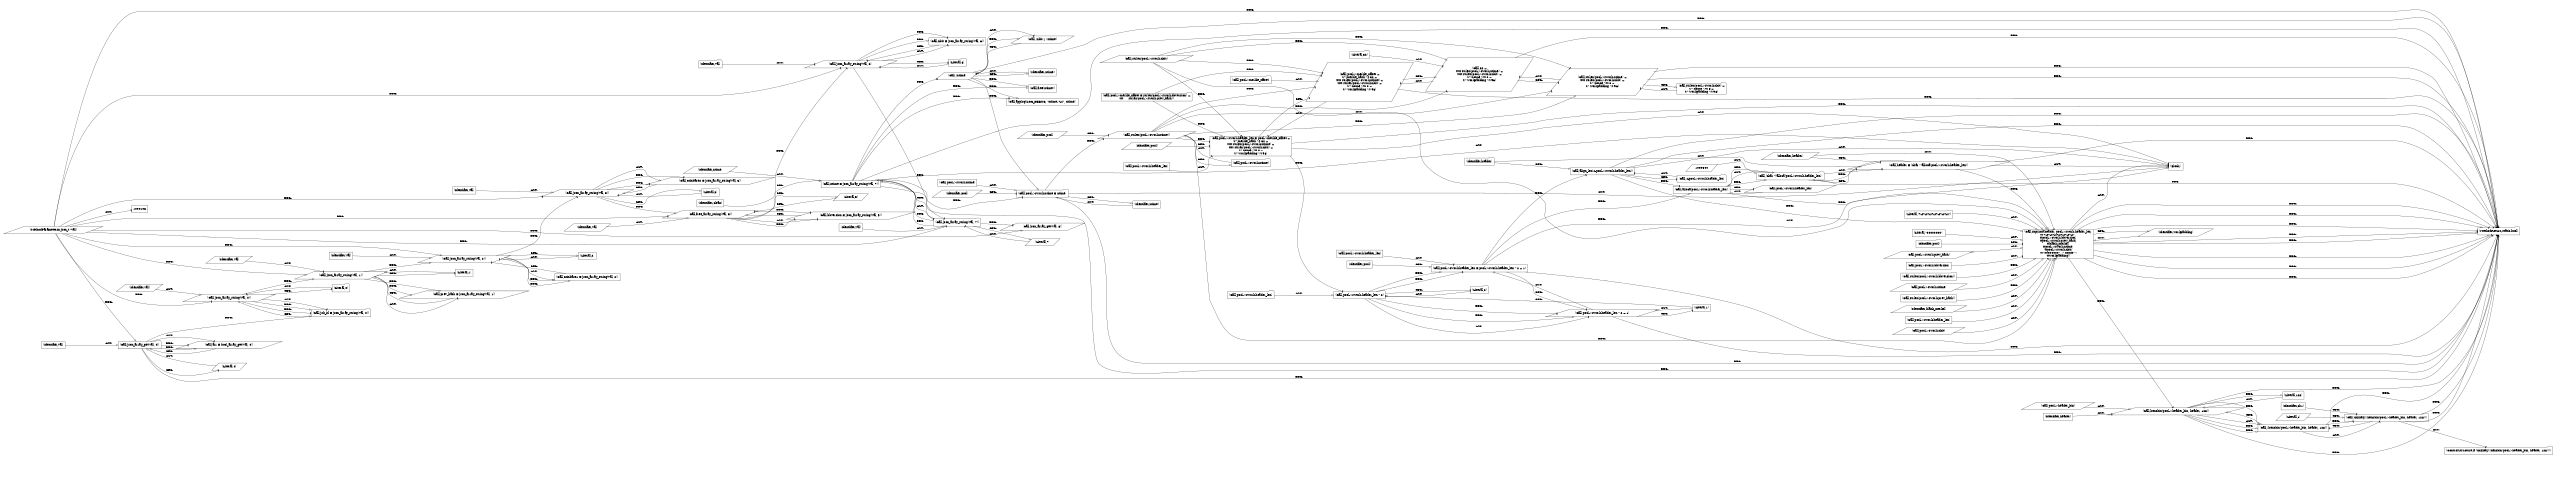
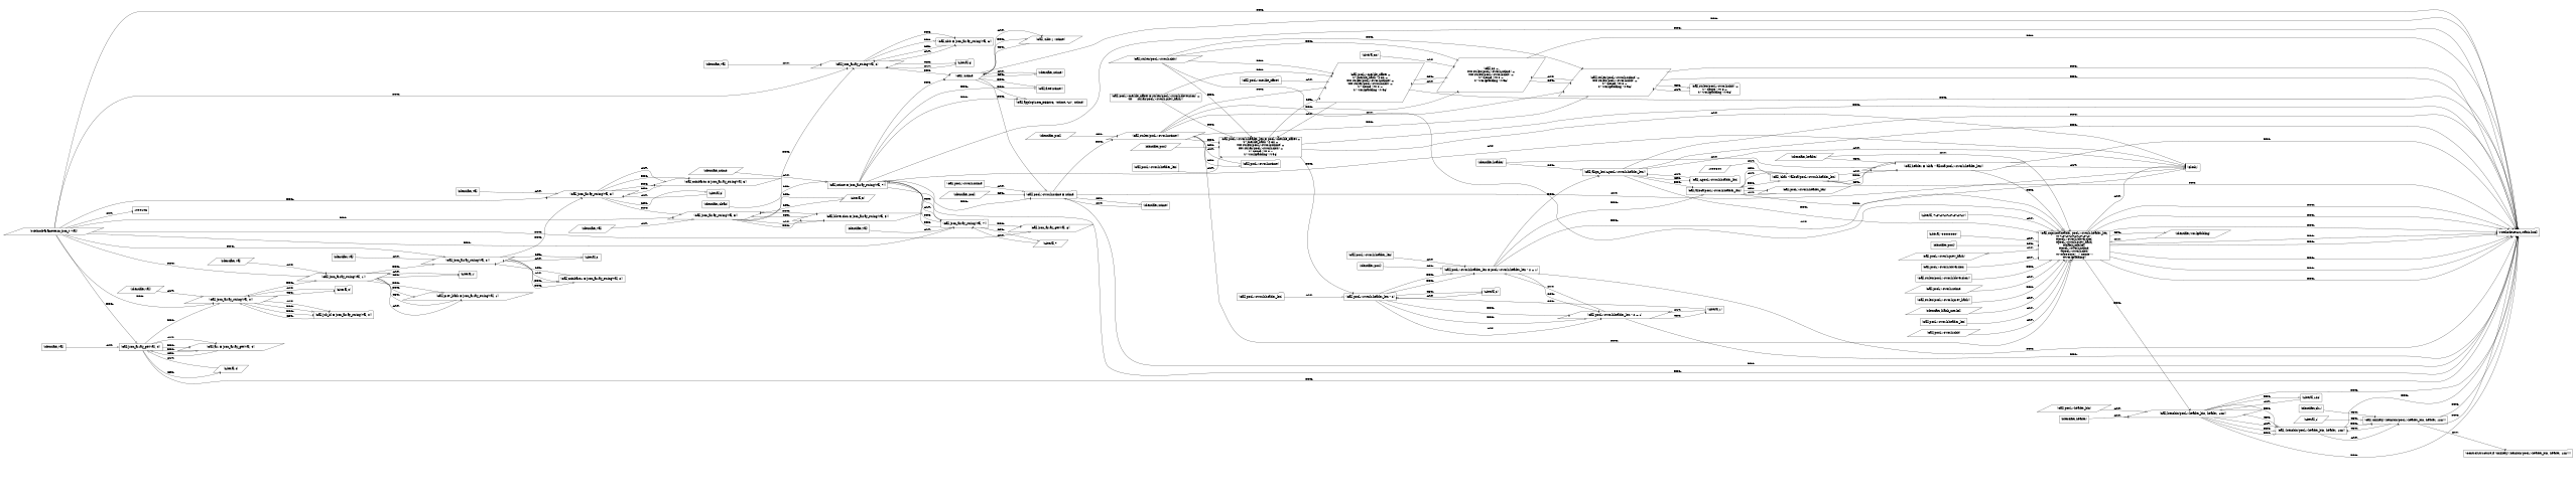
  digraph {
    rankdir=LR
    node [shape=parallelogram]
    edge [arrowhead=tee]
    n1 [label="(Call,strlen(pool->swork.ntime))"]
    n2 [label="(Call,pool->swork.header_len = pool->merkle_offset +\n\t/* merkle_hash */\t 32 +\n\t\t\t\t strlen(pool->swork.ntime) +\n\t\t\t\t strlen(pool->swork.nbit) +\n\t/* nonce */\t\t 8 +\n\t/* workpadding */\t 96)" shape=box]
    n3 [label="(Call,snprintf(header, pool->swork.header_len,\n\t\t\"%s%s%s%s%s%s%s\",\n\t\tpool->swork.bbversion,\n\t\tpool->swork.prev_hash,\n\t\tblank_merkel,\n\t\tpool->swork.ntime,\n \t\tpool->swork.nbit,\n \t\t\"00000000\", /* nonce */\n \t\tworkpadding))" shape=box]
    n4 [label="(Call,pool->merkle_offset +\n\t/* merkle_hash */\t 32 +\n\t\t\t\t strlen(pool->swork.ntime) +\n\t\t\t\t strlen(pool->swork.nbit) +\n\t/* nonce */\t\t 8 +\n\t/* workpadding */\t 96)"]
    n5 [label="(Call,32 +\n\t\t\t\t strlen(pool->swork.ntime) +\n\t\t\t\t strlen(pool->swork.nbit) +\n\t/* nonce */\t\t 8 +\n\t/* workpadding */\t 96)"]
    n6 [label="(Call,strlen(pool->swork.ntime) +\n\t\t\t\t strlen(pool->swork.nbit) +\n\t/* nonce */\t\t 8 +\n\t/* workpadding */\t 96)"]
    n7 [label="(Call,pool->swork.ntime)" shape=folder]
    n8 [label="(Block,)" shape=box]
    n9 [label="(MethodReturn,static bool)" shape=folder]
    n10 [label="(Call,pool->swork.header_len * 2)" shape=folder]
    n11 [label="(Call,hex2bin(pool->header_bin, header, 128))"]
    n12 [label="(Identifier,workpadding)"]
    n13 [label="(Call,strlen(pool->swork.nbit) +\n\t/* nonce */\t\t 8 +\n\t/* workpadding */\t 96)" shape=folder]
    n14 [label="(Call,pool->swork.ntime = ntime)" shape=folder]
    n15 [label="(Identifier,ntime)" shape=box]
    n16 [label="(Call,!ntime)"]
    n17 [label="(Call,!nbit || !ntime)"]
    n18 [label="(Call,applog(LOG_DEBUG, \"ntime: %s\", ntime))" shape=box]
    n19 [label="(Call,free(ntime))" shape=folder]
    n20 [label="(Identifier,ntime)" shape=box]
    n21 [label="(Call,ntime = json_array_string(val, 7))" shape=folder]
    n22 [label="(Call,json_array_string(val, 7))" shape=folder]
    n23 [label="(Call,json_array_get(val, 8))"]
    n24 [label="(Literal,7)"]
    n25 [label="(Call,json_array_string(val, 6))"]
    n26 [label="(Literal,6)" shape=folder]
    n27 [label="(Call,nbit = json_array_string(val, 6))" shape=box]
-   n28 [label="(Call,free_array_string(val, 5))"]
+   n28 [label="(Call,json_array_string(val, 5))"]
    n29 [label="(Literal,5)"]
    n30 [label="(Call,bbversion = json_array_string(val, 5))"]
    n31 [label="(Call,json_array_string(val, 3))"]
    n32 [label="(Literal,3)" shape=folder]
    n33 [label="(Call,coinbase2 = json_array_string(val, 3))"]
    n34 [label="(Call,json_array_string(val, 2))"]
    n35 [label="(Literal,2)" shape=box]
    n36 [label="(Call,coinbase1 = json_array_string(val, 2))" shape=box]
    n37 [label="(Call,json_array_string(val, 1))"]
    n38 [label="(Literal,1)" shape=box]
    n39 [label="(Call,prev_hash = json_array_string(val, 1))"]
    n40 [label="(Call,json_array_string(val, 0))"]
    n41 [label="(Call,job_id = json_array_string(val, 0))" shape=folder]
    n42 [label="(Literal,0)" shape=folder]
    n43 [label="(Call,json_array_get(val, 4))" shape=folder]
-   n44 [label="(Call,arr = bool_array_get(val, 4))"]
+   n44 [label="(Call,arr = json_array_get(val, 4))"]
    n45 [label="(Literal,4)"]
    n46 [label="(MethodParameterIn,json_t *val)"]
    1000106 [shape=box]
    n48 [label="(Call,pool->swork.header_len = pool->swork.header_len * 2 + 1)" shape=box]
    n49 [label="(Call,pool->swork.header_len * 2 + 1)"]
    n50 [label="(Literal,2)" shape=folder]
    n51 [label="(Call,align_len(&pool->swork.header_len))" shape=box]
    n52 [label="(Call,alloca(pool->swork.header_len))" shape=box]
    n53 [label="(Literal,1)" shape=box]
    n54 [label="(Call,&pool->swork.header_len)" shape=folder]
    n55 [label="(Call,(char *)alloca(pool->swork.header_len))" shape=folder]
    n56 [label="(Call,pool->swork.header_len)"]
    n57 [label="(Call,header = (char *)alloca(pool->swork.header_len))"]
    n58 [label="(Call,!hex2bin(pool->header_bin, header, 128))" shape=box]
    n59 [label="(Literal,128)" shape=folder]
    n60 [label="(Call,unlikely(!hex2bin(pool->header_bin, header, 128)))" shape=folder]
    n61 [label="(ControlStructure,if (unlikely(!hex2bin(pool->header_bin, header, 128))))" shape=folder]
    n62 [label="(Literal,1)"]
    n63 [label="(Call,pool->swork.ntime)"]
    n64 [label="(Call,pool->swork.ntime)" shape=box]
    n65 [label="(Identifier,header)" shape=folder]
    n66 [label="(Identifier,blank_merkel)"]
    n67 [label="(Identifier,cb1)" shape=box]
    n68 [label="(Identifier,val)" shape=box]
    n69 [label="(Literal,\"%s%s%s%s%s%s%s\")" shape=folder]
    n70 [label="(Identifier,header)" shape=box]
    n71 [label="(Identifier,val)" shape=folder]
    n72 [label="(Literal,32)" shape=folder]
    n73 [label="(Call,pool->swork.header_len)" shape=folder]
    n74 [label="(Identifier,val)"]
    n75 [label="(Call,strlen(pool->swork.prev_hash))" shape=box]
    n76 [label="(Call,pool->swork.header_len)" shape=box]
    n77 [label="(Identifier,header)"]
    n78 [label="(Call,pool->swork.header_len)" shape=box]
    n79 [label="(Identifier,pool)"]
    n80 [label="(Identifier,pool)"]
    n81 [label="(Call,pool->swork.header_len)" shape=box]
    n82 [label="(Call,pool->swork.nbit)"]
    n83 [label="(Identifier,val)" shape=folder]
    n84 [label="(Call,pool->swork.prev_hash)"]
    n85 [label="(Call,pool->header_bin)"]
    n86 [label="(Literal,\"00000000\")" shape=box]
    n87 [label="(Call,pool->merkle_offset = strlen(pool->swork.bbversion) +\n\t\t\t      strlen(pool->swork.prev_hash))" shape=folder]
    n88 [label="(Identifier,pool)" shape=folder]
    n89 [label="(Identifier,pool)"]
    n90 [label="(Call,pool->swork.bbversion)" shape=box]
    n91 [label="(Identifier,ntime)"]
    n92 [label="(Identifier,val)" shape=box]
    n93 [label="(Identifier,pool)" shape=box]
    n94 [label="(Identifier,val)"]
    n95 [label="(Call,strlen(pool->swork.bbversion))" shape=folder]
    n96 [label="(Call,strlen(pool->swork.nbit))"]
    n97 [label="(Identifier,val)"]
    n98 [label="(Call,pool->merkle_offset)" shape=folder]
    n99 [label="(Identifier,clean)" shape=box]
    n100 [label="(Identifier,val)" shape=box]
    1000544
    n1 -> n2 [label="DDG: "]
    n1 -> n3 [label="DDG: "]
    n1 -> n4 [label="DDG: "]
    n1 -> n5 [label="DDG: "]
    n1 -> n6 [label="AST: "]
    n1 -> n6 [arrowhead=onormal label="DDG: "]
    n1 -> n7 [arrowhead=onormal label="CFG: "]
    n2 -> n4 [label="CFG: "]
    n2 -> n8 [label="AST: "]
    n2 -> n9 [label="DDG: "]
    n2 -> n10 [label="DDG: "]
    n3 -> n8 [label="AST: "]
    n3 -> n9 [label="DDG: "]
    n3 -> n9 [arrowhead=onormal label="DDG: "]
    n3 -> n9 [label="DDG: "]
    n3 -> n9 [label="DDG: "]
    n3 -> n9 [arrowhead=onormal label="DDG: "]
    n3 -> n9 [arrowhead=onormal label="DDG: "]
    n3 -> n9 [label="DDG: "]
    n3 -> n9 [arrowhead=onormal label="DDG: "]
    n3 -> n11 [label="DDG: "]
    n3 -> n12 [arrowhead=onormal label="CFG: "]
    n4 -> n2 [label="AST: "]
    n4 -> n5 [arrowhead=onormal label="CFG: "]
    n4 -> n9 [label="DDG: "]
    n5 -> n4 [label="AST: "]
    n5 -> n6 [label="CFG: "]
    n5 -> n9 [label="DDG: "]
    n6 -> n5 [label="AST: "]
    n6 -> n9 [arrowhead=onormal label="DDG: "]
    n6 -> n9 [label="DDG: "]
    n6 -> n13 [arrowhead=onormal label="CFG: "]
    n7 -> n1 [arrowhead=onormal label="AST: "]
    n10 -> n48 [arrowhead=onormal label="DDG: "]
    n10 -> n48 [label="DDG: "]
    n10 -> n49 [label="AST: "]
    n10 -> n49 [label="DDG: "]
    n10 -> n49 [arrowhead=onormal label="DDG: "]
    n10 -> n50 [label="CFG: "]
    n11 -> n9 [arrowhead=onormal label="DDG: "]
    n11 -> n9 [arrowhead=onormal label="DDG: "]
    n11 -> n58 [arrowhead=onormal label="AST: "]
    n11 -> n58 [arrowhead=onormal label="DDG: "]
    n11 -> n58 [arrowhead=onormal label="DDG: "]
    n11 -> n58 [arrowhead=onormal label="DDG: "]
    n11 -> n59 [arrowhead=onormal label="DDG: "]
    n12 -> n3 [arrowhead=onormal label="AST: "]
    n13 -> n6 [label="AST: "]
    n14 -> n1 [label="DDG: "]
    n14 -> n8 [arrowhead=onormal label="AST: "]
    n14 -> n9 [label="DDG: "]
    n14 -> n15 [arrowhead=onormal label="CFG: "]
    n15 -> n14 [arrowhead=onormal label="AST: "]
    n16 -> n9 [label="DDG: "]
    n16 -> n14 [arrowhead=onormal label="DDG: "]
    n16 -> n17 [label="AST: "]
    n16 -> n17 [arrowhead=onormal label="DDG: "]
    n16 -> n18 [arrowhead=onormal label="DDG: "]
    n16 -> n19 [arrowhead=onormal label="DDG: "]
    n16 -> n20 [arrowhead=onormal label="CFG: "]
    n17 -> n16 [label="CFG: "]
    n20 -> n16 [arrowhead=onormal label="AST: "]
    n21 -> n8 [label="AST: "]
    n21 -> n9 [arrowhead=onormal label="DDG: "]
    n21 -> n9 [label="DDG: "]
    n21 -> n14 [label="DDG: "]
    n21 -> n16 [label="DDG: "]
    n21 -> n18 [label="DDG: "]
    n21 -> n19 [arrowhead=onormal label="DDG: "]
    n21 -> n22 [label="CFG: "]
    n22 -> n21 [arrowhead=onormal label="AST: "]
    n22 -> n21 [arrowhead=onormal label="DDG: "]
    n22 -> n21 [arrowhead=onormal label="DDG: "]
    n22 -> n23 [label="DDG: "]
    n22 -> n24 [arrowhead=onormal label="CFG: "]
    n24 -> n22 [label="AST: "]
-   n25 -> n22 [label="DDG: "]
+   n25 -> n16 [label="DDG: "]
    n25 -> n26 [label="CFG: "]
    n25 -> n27 [label="AST: "]
    n25 -> n27 [label="DDG: "]
    n25 -> n27 [arrowhead=onormal label="DDG: "]
    n26 -> n25 [label="AST: "]
    n27 -> n25 [label="CFG: "]
    n28 -> n25 [label="DDG: "]
    n28 -> n29 [arrowhead=onormal label="CFG: "]
    n28 -> n30 [label="AST: "]
    n28 -> n30 [label="DDG: "]
    n28 -> n30 [label="DDG: "]
    n29 -> n28 [label="CFG: "]
    n30 -> n28 [arrowhead=onormal label="CFG: "]
    n31 -> n28 [arrowhead=onormal label="DDG: "]
    n31 -> n32 [arrowhead=onormal label="CFG: "]
    n31 -> n33 [arrowhead=onormal label="AST: "]
    n31 -> n33 [label="DDG: "]
    n31 -> n33 [label="DDG: "]
    n32 -> n31 [label="AST: "]
    n33 -> n31 [arrowhead=onormal label="CFG: "]
    n34 -> n31 [label="DDG: "]
    n34 -> n35 [arrowhead=onormal label="CFG: "]
    n34 -> n36 [arrowhead=onormal label="AST: "]
    n34 -> n36 [arrowhead=onormal label="DDG: "]
    n34 -> n36 [arrowhead=onormal label="DDG: "]
    n35 -> n34 [label="AST: "]
    n36 -> n34 [label="CFG: "]
    n37 -> n34 [arrowhead=onormal label="DDG: "]
    n37 -> n38 [label="CFG: "]
    n37 -> n39 [label="AST: "]
    n37 -> n39 [arrowhead=onormal label="DDG: "]
    n37 -> n39 [arrowhead=onormal label="DDG: "]
    n38 -> n37 [arrowhead=onormal label="AST: "]
    n39 -> n37 [arrowhead=onormal label="CFG: "]
    n40 -> n37 [arrowhead=onormal label="DDG: "]
    n40 -> n41 [label="AST: "]
    n40 -> n41 [arrowhead=onormal label="DDG: "]
    n40 -> n41 [label="DDG: "]
    n40 -> n42 [label="CFG: "]
    n41 -> n40 [arrowhead=onormal label="CFG: "]
    n42 -> n40 [label="AST: "]
    n43 -> n9 [label="DDG: "]
-   n43 -> n41 [arrowhead=onormal label="DDG: "]
+   n43 -> n40 [arrowhead=onormal label="DDG: "]
    n43 -> n44 [label="AST: "]
    n43 -> n44 [label="DDG: "]
    n43 -> n44 [arrowhead=onormal label="DDG: "]
    n43 -> n45 [label="CFG: "]
    n44 -> n43 [arrowhead=onormal label="CFG: "]
    n45 -> n43 [arrowhead=onormal label="AST: "]
    n46 -> n9 [label="DDG: "]
    n46 -> n22 [label="DDG: "]
    n46 -> n23 [arrowhead=onormal label="DDG: "]
    n46 -> n25 [label="DDG: "]
    n46 -> n28 [label="DDG: "]
    n46 -> n31 [label="DDG: "]
    n46 -> n34 [arrowhead=onormal label="DDG: "]
    n46 -> n37 [arrowhead=onormal label="DDG: "]
    n46 -> n40 [label="DDG: "]
    n46 -> n43 [arrowhead=onormal label="DDG: "]
    n46 -> 1000106 [label="AST: "]
    n48 -> n8 [arrowhead=onormal label="AST: "]
    n48 -> n9 [label="DDG: "]
    n48 -> n49 [label="CFG: "]
    n48 -> n51 [label="DDG: "]
    n48 -> n52 [arrowhead=onormal label="DDG: "]
    n49 -> n9 [arrowhead=onormal label="DDG: "]
    n49 -> n48 [arrowhead=onormal label="AST: "]
    n49 -> n53 [label="CFG: "]
    n50 -> n10 [label="AST: "]
    n51 -> n3 [arrowhead=onormal label="DDG: "]
    n51 -> n8 [label="AST: "]
    n51 -> n9 [label="DDG: "]
    n51 -> n9 [arrowhead=onormal label="DDG: "]
    n51 -> n52 [label="DDG: "]
    n51 -> n54 [label="CFG: "]
    n52 -> n3 [arrowhead=onormal label="DDG: "]
    n52 -> n55 [arrowhead=onormal label="AST: "]
    n52 -> n55 [arrowhead=onormal label="DDG: "]
    n52 -> n56 [label="CFG: "]
    n53 -> n10 [arrowhead=onormal label="CFG: "]
    n53 -> n49 [arrowhead=onormal label="AST: "]
    n54 -> n51 [label="AST: "]
    n55 -> n9 [label="DDG: "]
    n55 -> n52 [arrowhead=onormal label="CFG: "]
    n55 -> n57 [label="AST: "]
    n55 -> n57 [label="DDG: "]
    n56 -> n52 [arrowhead=onormal label="AST: "]
    n57 -> n3 [arrowhead=onormal label="DDG: "]
    n57 -> n8 [label="AST: "]
    n57 -> n9 [label="DDG: "]
    n57 -> n55 [arrowhead=onormal label="CFG: "]
    n58 -> n9 [arrowhead=onormal label="DDG: "]
    n58 -> n11 [arrowhead=onormal label="CFG: "]
    n58 -> n60 [label="AST: "]
    n58 -> n60 [label="DDG: "]
    n59 -> n11 [arrowhead=onormal label="AST: "]
    n60 -> n9 [label="DDG: "]
    n60 -> n9 [arrowhead=onormal label="DDG: "]
    n60 -> n58 [label="CFG: "]
    n60 -> n61 [label="AST: "]
    n62 -> n60 [arrowhead=onormal label="CFG: "]
    n63 -> n3 [arrowhead=onormal label="AST: "]
    n64 -> n14 [arrowhead=onormal label="AST: "]
    n65 -> n51 [arrowhead=onormal label="CFG: "]
    n65 -> n57 [arrowhead=onormal label="AST: "]
    n66 -> n3 [arrowhead=onormal label="AST: "]
    n67 -> n60 [label="CFG: "]
    n68 -> n34 [arrowhead=onormal label="AST: "]
    n69 -> n3 [arrowhead=onormal label="AST: "]
    n70 -> n11 [label="AST: "]
    n71 -> n25 [label="AST: "]
    n72 -> n5 [label="AST: "]
    n73 -> n10 [arrowhead=onormal label="AST: "]
    n74 -> n28 [arrowhead=onormal label="AST: "]
    n75 -> n3 [label="DDG: "]
    n76 -> n3 [arrowhead=onormal label="AST: "]
    n77 -> n3 [label="AST: "]
    n77 -> n57 [label="CFG: "]
    n78 -> n2 [label="AST: "]
    n79 -> n14 [label="CFG: "]
    n80 -> n1 [label="CFG: "]
    n81 -> n48 [label="AST: "]
    n82 -> n3 [arrowhead=onormal label="AST: "]
    n83 -> n22 [arrowhead=onormal label="AST: "]
    n84 -> n3 [arrowhead=onormal label="AST: "]
    n85 -> n11 [arrowhead=onormal label="AST: "]
    n86 -> n3 [arrowhead=onormal label="AST: "]
    n87 -> n2 [arrowhead=onormal label="DDG: "]
    n87 -> n4 [label="DDG: "]
    n88 -> n3 [label="CFG: "]
    n89 -> n2 [label="CFG: "]
    n90 -> n3 [label="AST: "]
    n91 -> n21 [arrowhead=onormal label="AST: "]
    n92 -> n31 [arrowhead=onormal label="AST: "]
    n93 -> n48 [arrowhead=onormal label="CFG: "]
    n94 -> n40 [arrowhead=onormal label="AST: "]
    n95 -> n3 [arrowhead=onormal label="DDG: "]
    n96 -> n2 [label="DDG: "]
    n96 -> n3 [arrowhead=onormal label="DDG: "]
    n96 -> n4 [label="DDG: "]
    n96 -> n5 [arrowhead=onormal label="DDG: "]
    n96 -> n6 [label="DDG: "]
    n97 -> n37 [label="AST: "]
    n98 -> n4 [arrowhead=onormal label="AST: "]
    n99 -> n21 [arrowhead=onormal label="CFG: "]
    n100 -> n43 [arrowhead=onormal label="AST: "]
    1000544 -> n55 [arrowhead=onormal label="AST: "]
  }
